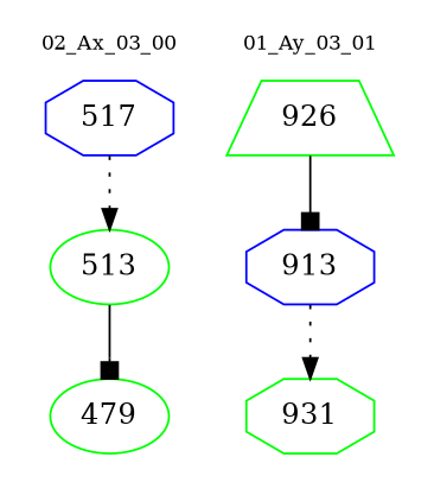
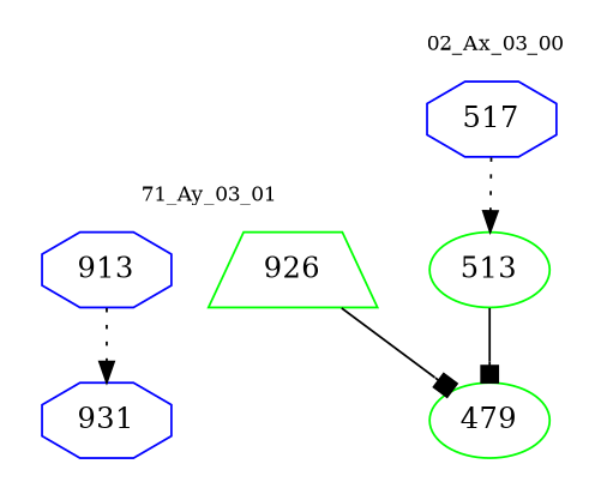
  digraph {
    node [color=green shape=octagon]
    edge [arrowhead=box color=black style=solid]
    n1 [label=513 shape=ellipse]
    n2 [label=479 shape=ellipse]
    n3 [color=blue label=517]
    n4 [label=926 shape=trapezium]
    n5 [color=blue label=913]
-   n6 [label=931]
+   n6 [color=blue label=931]
    subgraph cluster_1 {
      color=white
      fontsize=10
      label="02_Ax_03_00"
      n1
      n2
      n3
    }
    subgraph cluster_2 {
      color=white
      fontsize=10
-     label="01_Ay_03_01"
+     label="71_Ay_03_01"
      n4
      n5
      n6
    }
    n1 -> n2
    n3 -> n1 [arrowhead=normal style=dotted]
-   n4 -> n5
+   n4 -> n2
    n5 -> n6 [arrowhead=normal style=dotted]
  }
